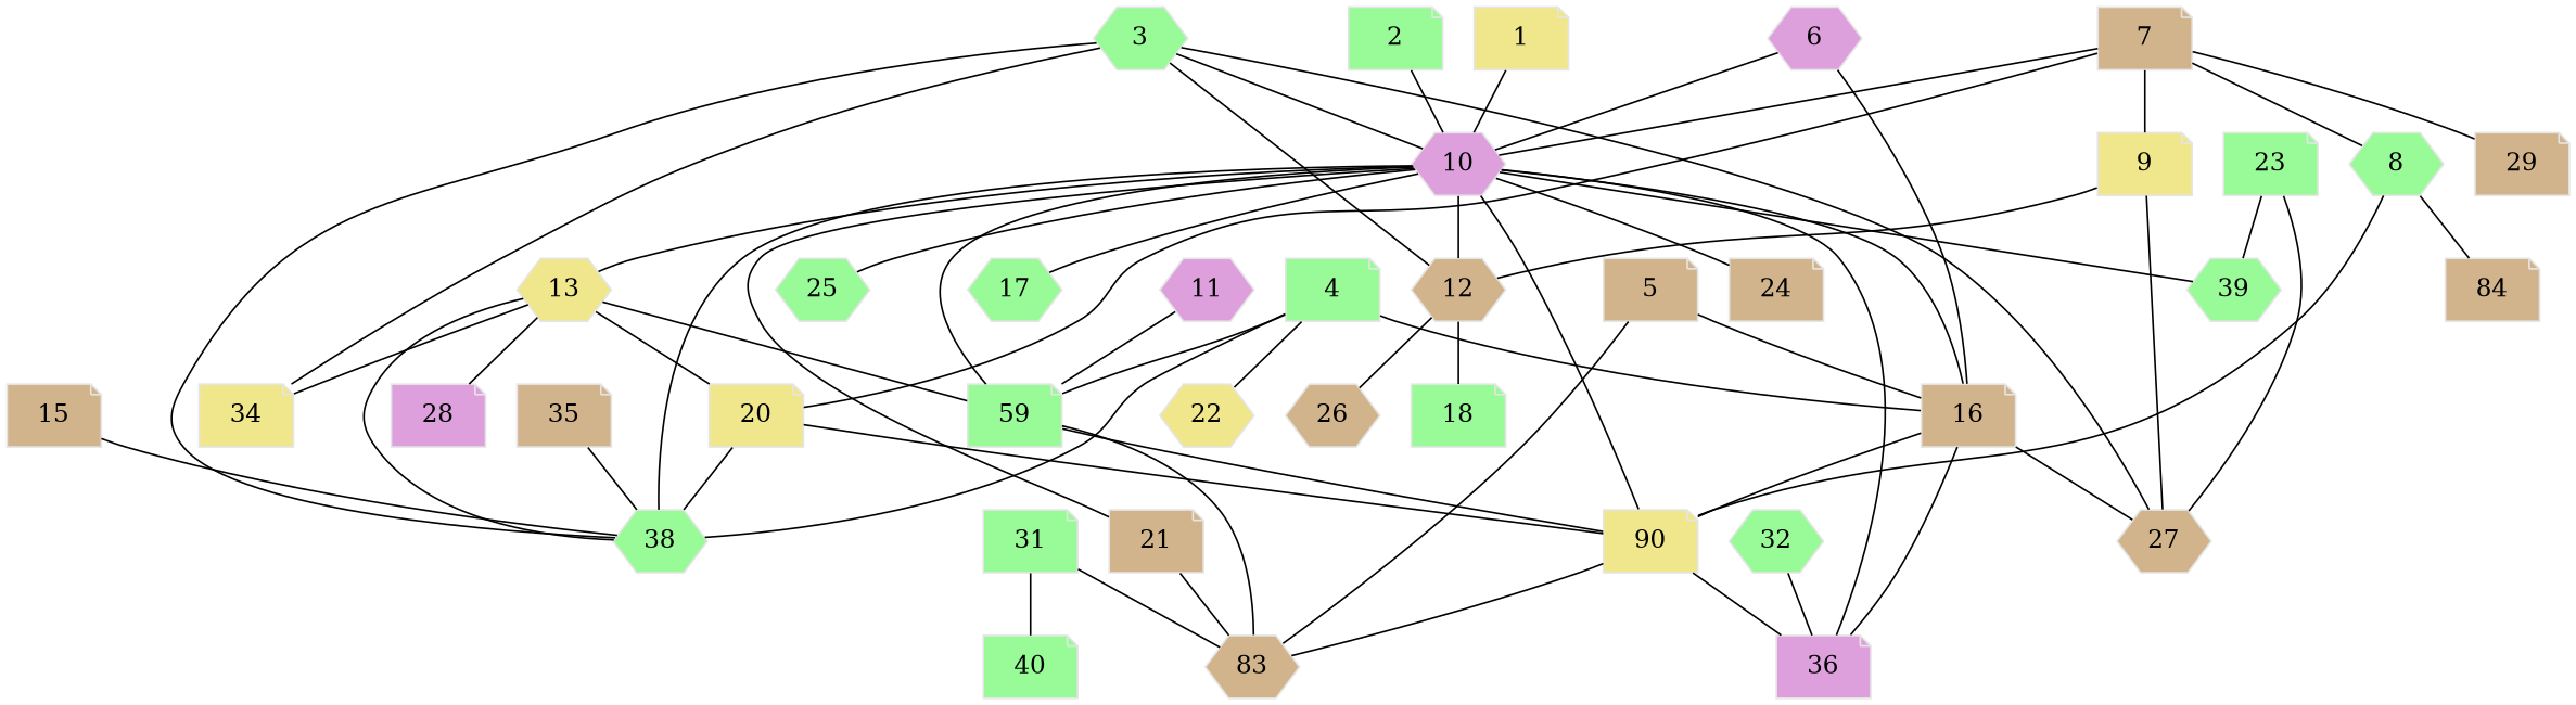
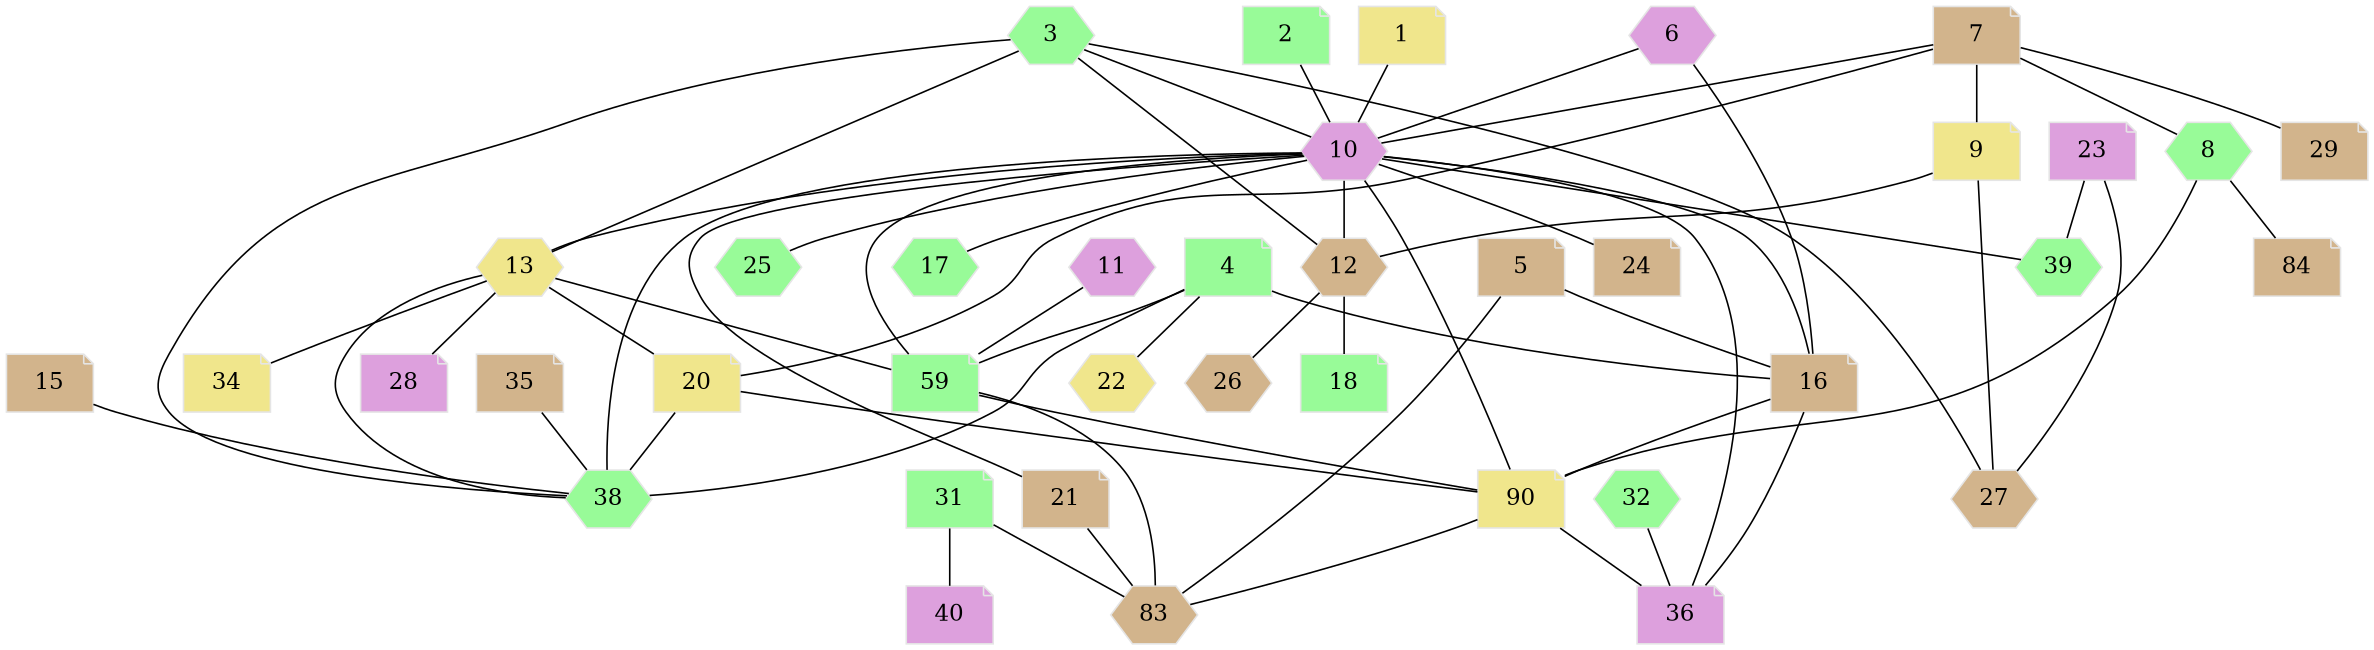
  graph {
    node [color=gray90 fillcolor=tan shape=note style=filled]
    edge [weight=1.0]
    1 [fillcolor=khaki]
    10 [fillcolor=plum shape=hexagon]
    12 [shape=hexagon]
    13 [fillcolor=khaki shape=hexagon]
    38 [fillcolor=palegreen shape=hexagon]
    16
    n7 [fillcolor=palegreen label=59]
    n8 [fillcolor=khaki label=90]
    39 [fillcolor=palegreen shape=hexagon]
    17 [fillcolor=palegreen shape=hexagon]
    21
    24
    25 [fillcolor=palegreen shape=hexagon]
    36 [fillcolor=plum]
    2 [fillcolor=palegreen]
    3 [fillcolor=palegreen shape=hexagon]
    27 [shape=hexagon]
    18 [fillcolor=palegreen]
    26 [shape=hexagon]
    20 [fillcolor=khaki]
    28 [fillcolor=plum]
    34 [fillcolor=khaki]
    4 [fillcolor=palegreen]
    22 [fillcolor=khaki shape=hexagon]
    n25 [label=83 shape=hexagon]
    5
    6 [fillcolor=plum shape=hexagon]
    7
    8 [fillcolor=palegreen shape=hexagon]
    9 [fillcolor=khaki]
    29
    n32 [label=84]
    11 [fillcolor=plum shape=hexagon]
    15
-   40 [fillcolor=palegreen]
-   23 [fillcolor=palegreen]
+   40 [fillcolor=plum]
+   23 [fillcolor=plum]
    31 [fillcolor=palegreen]
    32 [fillcolor=palegreen shape=hexagon]
    35
    1 -- 10
    10 -- 12
    10 -- 13
    10 -- 38 [weight=2.0]
    10 -- 16
    10 -- n7
    10 -- n8
    10 -- 39
    10 -- 17
    10 -- 21
    10 -- 24
    10 -- 25
    10 -- 36 [weight=2.0]
    12 -- 18
    12 -- 26
    13 -- 38
    13 -- n7
    13 -- 20
    13 -- 28
    13 -- 34
    16 -- n8
    16 -- 36
-   16 -- 27
    n7 -- n8
    n7 -- n25 [weight=2.0]
    n8 -- 36
    n8 -- n25 [weight=2.0]
    21 -- n25
    2 -- 10
    3 -- 10
    3 -- 12
-   3 -- 34
+   3 -- 13
    3 -- 38
    3 -- 27
    20 -- 38
    20 -- n8
    4 -- 38 [weight=2.0]
    4 -- 16
    4 -- n7
    4 -- 22
    5 -- 16
    5 -- n25
    6 -- 10
    6 -- 16
    7 -- 10
    7 -- 20
    7 -- 8
    7 -- 9
    7 -- 29
    8 -- n8
    8 -- n32
    9 -- 12
    9 -- 27
    11 -- n7
    15 -- 38
    23 -- 39
    23 -- 27
    31 -- n25
    31 -- 40
    32 -- 36 [weight=2.0]
    35 -- 38
  }
